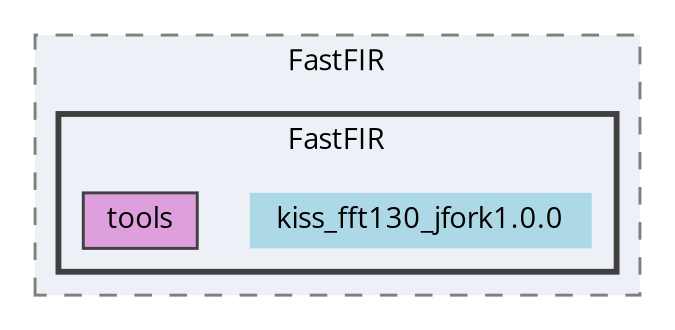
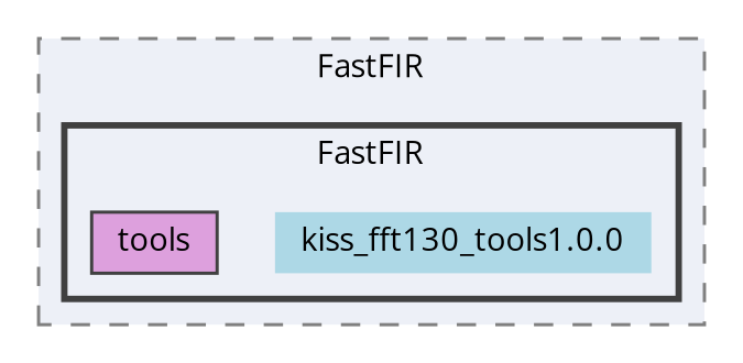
  digraph {
    compound=true
    fontname="Open Sans"
    node [fontname="Open Sans" fontsize=10 style=filled]
-   n1 [height=0.2 label="kiss_fft130_jfork1.0.0" shape=plaintext width=0.4 fillcolor=lightblue]
+   n1 [height=0.2 label="kiss_fft130_tools1.0.0" shape=plaintext width=0.4 fillcolor=lightblue]
    n2 [color=grey25 fillcolor=plum height=0.2 label=tools shape=box width=0.4]
    subgraph cluster_1 {
      bgcolor="#edf0f7"
      fontsize=10
      label=FastFIR
      pencolor=grey50
      style="filled,dashed"
      subgraph cluster_2 {
        bgcolor="#edf0f7"
        fontsize=10
        pencolor=grey25
        style="filled,bold"
        n1
        n2
      }
    }
  }
